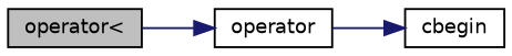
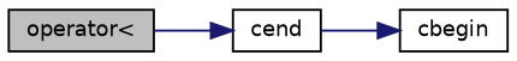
  digraph {
    rankdir=LR
    node [color=black fontname=Helvetica fontsize=10 shape=record]
    edge [color=midnightblue fontname=Helvetica fontsize=10 labelfontname=Helvetica labelfontsize=10 style=solid]
    n1 [fillcolor=grey75 fontcolor=black height=0.2 label="operator\<" style=filled width=0.4]
-   n2 [height=0.2 label=operator width=0.4]
+   n2 [height=0.2 label=cend width=0.4]
    n3 [height=0.2 label=cbegin width=0.4]
    n1 -> n2
    n2 -> n3
  }
